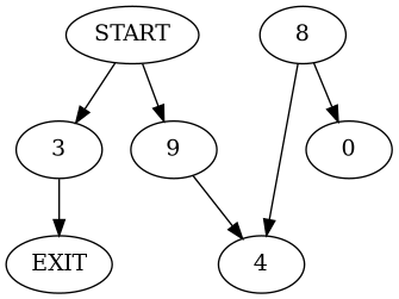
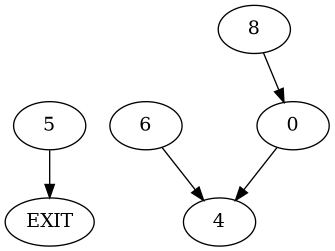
  digraph {
-   n1 [label=START]
-   5 [label=3]
-   6 [label=9]
+   5
+   6
    n4 [label=EXIT]
    4
    n6 [label=8]
    n7 [label=0]
-   n1 -> 5
-   n1 -> 6
    5 -> n4
    6 -> 4
    n6 -> n7
-   n6 -> 4
+   n7 -> 4
  }
